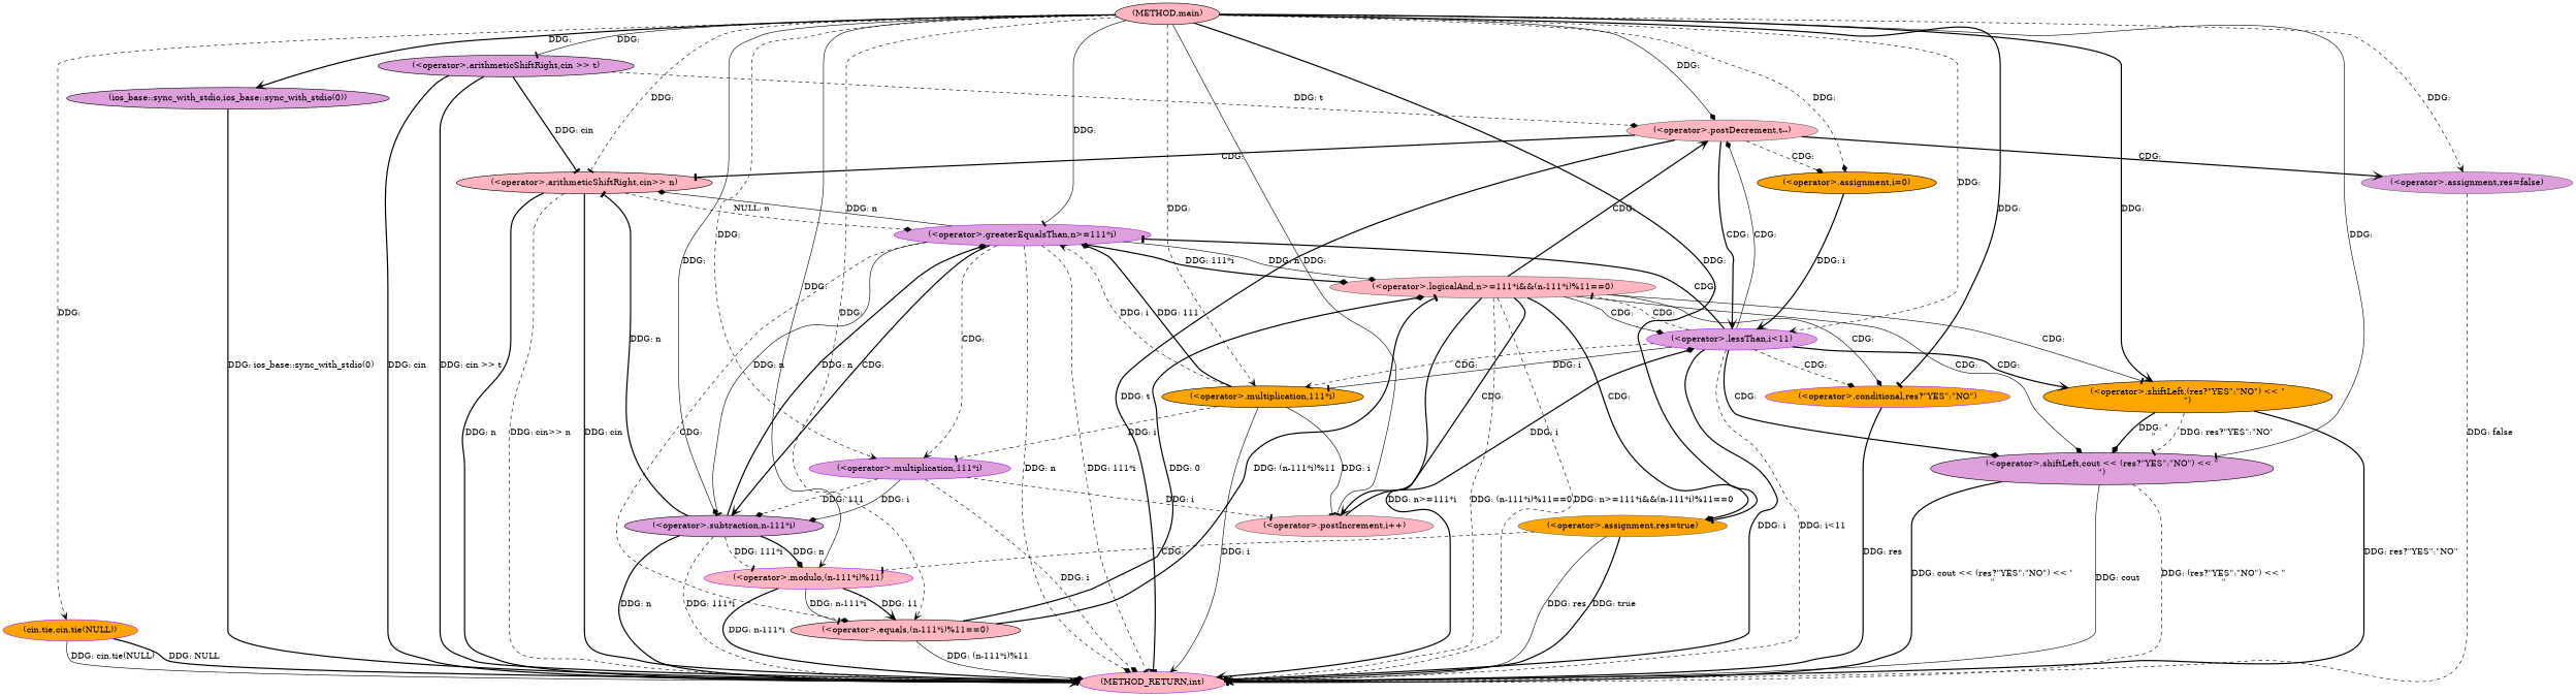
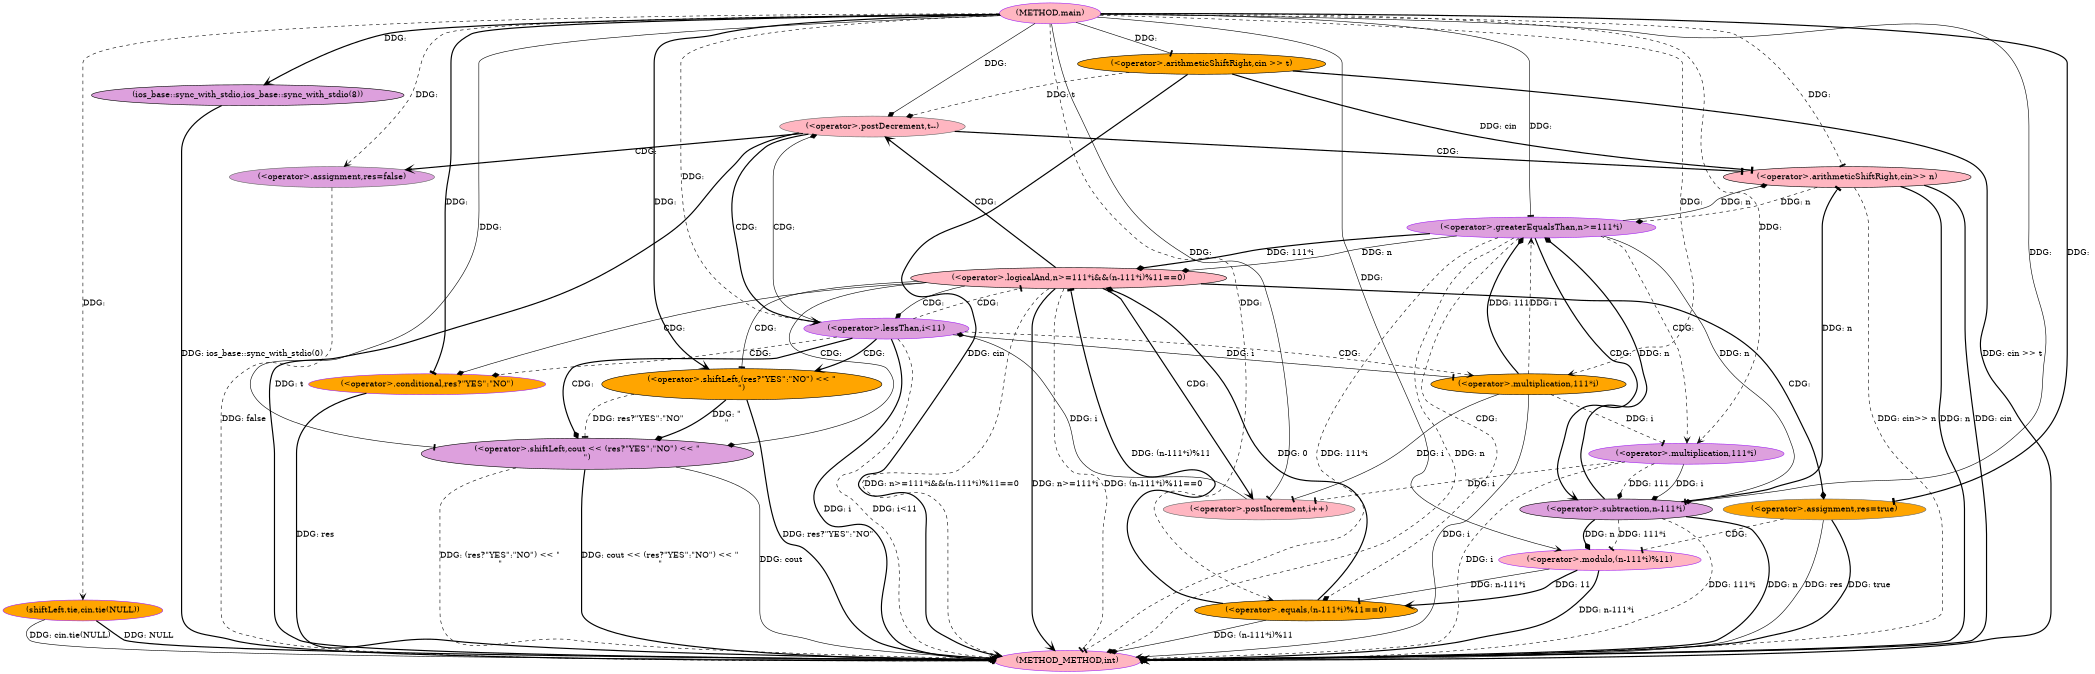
  digraph {
    node [color=black fillcolor=lightpink style=filled]
    edge [arrowhead=tee style=bold]
-   n1 [label="(METHOD,main)"]
-   n2 [color=purple fillcolor=orange label="(cin.tie,cin.tie(NULL))"]
-   n3 [fillcolor=plum label="(ios_base::sync_with_stdio,ios_base::sync_with_stdio(0))"]
-   n4 [fillcolor=plum label="(<operator>.arithmeticShiftRight,cin >> t)"]
+   n1 [color=purple label="(METHOD,main)"]
+   n2 [color=purple fillcolor=orange label="(shiftLeft.tie,cin.tie(NULL))"]
+   n3 [fillcolor=plum label="(ios_base::sync_with_stdio,ios_base::sync_with_stdio(8))"]
+   n4 [fillcolor=orange label="(<operator>.arithmeticShiftRight,cin >> t)"]
    n5 [color=gray40 label="(<operator>.postDecrement,t--)"]
    n6 [label="(<operator>.arithmeticShiftRight,cin>> n)"]
    n7 [color=gray40 fillcolor=plum label="(<operator>.assignment,res=false)"]
    n8 [fillcolor=plum label="(<operator>.shiftLeft,cout << (res?\"YES\":\"NO\") << \"\n\")"]
-   n9 [fillcolor=orange label="(<operator>.assignment,i=0)"]
    n10 [color=purple fillcolor=plum label="(<operator>.lessThan,i<11)"]
    n11 [color=gray40 label="(<operator>.postIncrement,i++)"]
    n12 [fillcolor=orange label="(<operator>.shiftLeft,(res?\"YES\":\"NO\") << \"\n\")"]
    n13 [color=purple fillcolor=orange label="(<operator>.conditional,res?\"YES\":\"NO\")"]
    n14 [color=gray40 fillcolor=orange label="(<operator>.assignment,res=true)"]
    n15 [color=purple fillcolor=plum label="(<operator>.greaterEqualsThan,n>=111*i)"]
-   n16 [label="(<operator>.equals,(n-111*i)%11==0)"]
+   n16 [fillcolor=orange label="(<operator>.equals,(n-111*i)%11==0)"]
    n17 [fillcolor=orange label="(<operator>.multiplication,111*i)"]
    n18 [color=purple label="(<operator>.modulo,(n-111*i)%11)"]
    n19 [fillcolor=plum label="(<operator>.subtraction,n-111*i)"]
    n20 [color=purple fillcolor=plum label="(<operator>.multiplication,111*i)"]
-   n21 [color=purple label="(METHOD_RETURN,int)"]
-   n22 [color=gray40 label="(<operator>.logicalAnd,n>=111*i&&(n-111*i)%11==0)"]
+   n21 [color=purple label="(METHOD_METHOD,int)"]
+   n22 [label="(<operator>.logicalAnd,n>=111*i&&(n-111*i)%11==0)"]
    n1 -> n2 [arrowhead=vee label="DDG: " style=dashed]
    n1 -> n3 [arrowhead=vee label="DDG: "]
    n1 -> n4 [label="DDG: " style=solid]
    n1 -> n5 [arrowhead=diamond label="DDG: " style=solid]
    n1 -> n6 [label="DDG: " style=dashed]
    n1 -> n7 [arrowhead=vee label="DDG: " style=dashed]
    n1 -> n8 [label="DDG: " style=solid]
-   n1 -> n9 [arrowhead=diamond label="DDG: " style=dashed]
    n1 -> n10 [arrowhead=vee label="DDG: " style=dashed]
    n1 -> n11 [label="DDG: " style=solid]
    n1 -> n12 [arrowhead=vee label="DDG: "]
    n1 -> n13 [label="DDG: "]
    n1 -> n14 [label="DDG: "]
    n1 -> n15 [label="DDG: " style=solid]
    n1 -> n16 [arrowhead=vee label="DDG: " style=dashed]
    n1 -> n17 [arrowhead=vee label="DDG: " style=dashed]
    n1 -> n18 [arrowhead=vee label="DDG: " style=solid]
    n1 -> n19 [arrowhead=diamond label="DDG: " style=solid]
    n1 -> n20 [arrowhead=vee label="DDG: " style=dashed]
    n2 -> n21 [label="DDG: cin.tie(NULL)" style=solid]
    n2 -> n21 [arrowhead=diamond label="DDG: NULL"]
    n3 -> n21 [label="DDG: ios_base::sync_with_stdio(0)"]
    n4 -> n5 [arrowhead=diamond label="DDG: t" style=dashed]
    n4 -> n6 [label="DDG: cin"]
    n4 -> n21 [arrowhead=vee label="DDG: cin"]
    n4 -> n21 [arrowhead=diamond label="DDG: cin >> t"]
    n5 -> n6 [label="CDG: "]
    n5 -> n7 [arrowhead=vee label="CDG: "]
-   n5 -> n9 [arrowhead=diamond label="CDG: " style=dashed]
    n5 -> n10 [arrowhead=vee label="CDG: "]
    n5 -> n21 [label="DDG: t"]
-   n6 -> n15 [arrowhead=diamond label="NULL: n" style=dashed]
+   n6 -> n15 [arrowhead=diamond label="DDG: n" style=dashed]
    n6 -> n21 [arrowhead=diamond label="DDG: cin"]
    n6 -> n21 [arrowhead=diamond label="DDG: n"]
    n6 -> n21 [arrowhead=diamond label="DDG: cin>> n" style=dashed]
    n7 -> n21 [label="DDG: false" style=dashed]
    n8 -> n21 [arrowhead=vee label="DDG: (res?\"YES\":\"NO\") << \"\n\"" style=dashed]
    n8 -> n21 [label="DDG: cout << (res?\"YES\":\"NO\") << \"\n\""]
    n8 -> n21 [arrowhead=vee label="DDG: cout" style=solid]
-   n9 -> n10 [arrowhead=vee label="DDG: i"]
    n10 -> n5 [arrowhead=diamond label="CDG: " style=solid]
    n10 -> n8 [arrowhead=diamond label="CDG: "]
    n10 -> n12 [arrowhead=vee label="CDG: "]
    n10 -> n13 [arrowhead=diamond label="CDG: " style=dashed]
-   n10 -> n15 [label="CDG: "]
    n10 -> n17 [label="DDG: i" style=solid]
    n10 -> n17 [arrowhead=vee label="CDG: " style=dashed]
    n10 -> n21 [arrowhead=diamond label="DDG: i"]
    n10 -> n21 [label="DDG: i<11" style=dashed]
    n10 -> n22 [label="CDG: " style=dashed]
-   n11 -> n10 [arrowhead=diamond label="DDG: i"]
+   n11 -> n10 [arrowhead=diamond label="DDG: i" style=solid]
    n12 -> n8 [arrowhead=diamond label="DDG: \"\n\""]
    n12 -> n8 [label="DDG: res?\"YES\":\"NO\"" style=dashed]
    n12 -> n21 [label="DDG: res?\"YES\":\"NO\""]
    n13 -> n21 [label="DDG: res"]
    n14 -> n18 [label="CDG: " style=dashed]
    n14 -> n21 [arrowhead=vee label="DDG: res" style=solid]
    n14 -> n21 [arrowhead=vee label="DDG: true"]
    n15 -> n6 [arrowhead=diamond label="DDG: n" style=solid]
    n15 -> n16 [arrowhead=diamond label="CDG: " style=dashed]
    n15 -> n19 [label="DDG: n" style=solid]
    n15 -> n19 [arrowhead=vee label="CDG: "]
    n15 -> n20 [arrowhead=vee label="CDG: " style=dashed]
    n15 -> n21 [arrowhead=diamond label="DDG: n" style=dashed]
    n15 -> n21 [label="DDG: 111*i" style=dashed]
    n15 -> n22 [arrowhead=diamond label="DDG: n" style=solid]
    n15 -> n22 [arrowhead=diamond label="DDG: 111*i"]
    n16 -> n21 [arrowhead=diamond label="DDG: (n-111*i)%11" style=solid]
    n16 -> n22 [label="DDG: (n-111*i)%11"]
    n16 -> n22 [arrowhead=diamond label="DDG: 0"]
    n17 -> n11 [label="DDG: i" style=solid]
    n17 -> n15 [arrowhead=diamond label="DDG: 111"]
    n17 -> n15 [arrowhead=vee label="DDG: i" style=dashed]
    n17 -> n20 [label="DDG: i" style=dashed]
    n17 -> n21 [arrowhead=vee label="DDG: i" style=solid]
    n18 -> n16 [arrowhead=vee label="DDG: 11"]
    n18 -> n16 [label="DDG: n-111*i" style=solid]
    n18 -> n21 [label="DDG: n-111*i"]
    n19 -> n6 [label="DDG: n"]
    n19 -> n15 [arrowhead=diamond label="DDG: n"]
    n19 -> n18 [label="DDG: 111*i" style=dashed]
    n19 -> n18 [arrowhead=diamond label="DDG: n"]
    n19 -> n21 [arrowhead=vee label="DDG: n"]
    n19 -> n21 [label="DDG: 111*i" style=dashed]
    n20 -> n11 [label="DDG: i" style=dashed]
    n20 -> n19 [arrowhead=diamond label="DDG: 111" style=dashed]
    n20 -> n19 [arrowhead=diamond label="DDG: i" style=solid]
    n20 -> n21 [arrowhead=diamond label="DDG: i" style=dashed]
    n22 -> n5 [arrowhead=vee label="CDG: "]
    n22 -> n8 [arrowhead=diamond label="CDG: " style=solid]
    n22 -> n10 [arrowhead=diamond label="CDG: " style=solid]
    n22 -> n11 [arrowhead=vee label="CDG: "]
    n22 -> n12 [label="CDG: " style=solid]
    n22 -> n13 [arrowhead=diamond label="CDG: " style=solid]
    n22 -> n14 [arrowhead=diamond label="CDG: "]
    n22 -> n21 [arrowhead=vee label="DDG: n>=111*i"]
    n22 -> n21 [label="DDG: (n-111*i)%11==0" style=dashed]
    n22 -> n21 [arrowhead=vee label="DDG: n>=111*i&&(n-111*i)%11==0" style=dashed]
  }
